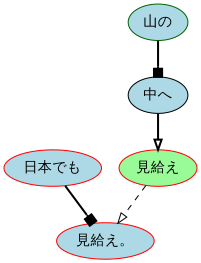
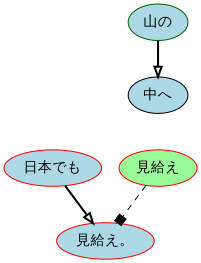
  digraph {
    node [color=red fillcolor=lightblue style=filled]
    edge [arrowhead=onormal style=bold]
    n1 [label="日本でも"]
    n2 [label="見給え。"]
    n3 [color=darkgreen label="山の"]
    n4 [color=black label="中へ"]
    n5 [fillcolor=palegreen label="見給え"]
-   n1 -> n2 [arrowhead=box]
-   n3 -> n4 [arrowhead=box]
-   n4 -> n5
-   n5 -> n2 [style=dashed]
+   n1 -> n2
+   n3 -> n4
+   n5 -> n2 [arrowhead=box style=dashed]
  }
